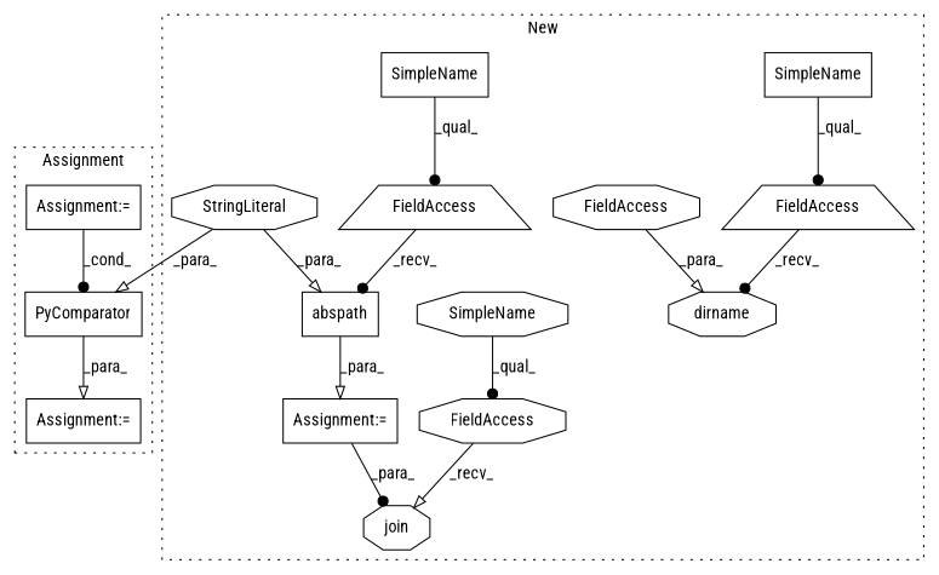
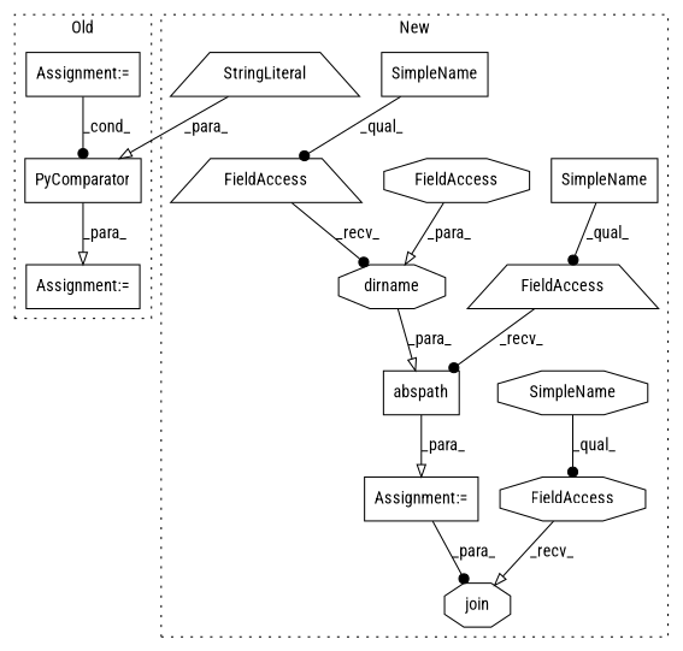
  digraph {
    fontname="Roboto Condensed"
    node [a=22 fontname="Roboto Condensed" l=7 s=3356 shape=box]
    edge [arrowhead=dot fontname="Roboto Condensed"]
    n1 [a=113 l=36 label=PyComparator]
    n2 [a=7 l=36 label="Assignment:="]
    n3 [a=7 l=16 label="Assignment:=" s=3255]
    n4 [a=32 l="8,1" label=abspath s="1803,1836"]
    n5 [label=FieldAccess s=1795 shape=trapezium]
    n6 [a=32 l="5,1" label=join s="2904,2937" shape=octagon]
-   n7 [a=45 l=19 label=StringLiteral s=2918 shape=octagon]
+   n7 [a=45 l=19 label=StringLiteral s=2918 shape=trapezium]
    n8 [label=FieldAccess s=1811 shape=trapezium]
    n9 [a=32 l="8,1" label=dirname s="1819,1835" shape=octagon]
    n10 [label=FieldAccess s=2896 shape=octagon]
    n11 [l=8 label=FieldAccess s=1827 shape=octagon]
    n12 [a=7 l=1 label="Assignment:=" s=1781]
    n13 [a=42 l=2 label=SimpleName s=1795]
    n14 [a=42 l=2 label=SimpleName s=2896 shape=octagon]
    n15 [a=42 l=2 label=SimpleName s=1811]
    subgraph cluster_1 {
-     label=Assignment
+     label=Old
      style=dotted
      n1
      n2
      n3
    }
    subgraph cluster_2 {
      label=New
      style=dotted
      n4
      n5
      n6
      n7
      n8
      n9
      n10
      n11
      n12
      n13
      n14
      n15
    }
    n1 -> n3 [arrowhead=onormal label=_para_]
    n2 -> n1 [label=_cond_]
    n4 -> n12 [arrowhead=onormal label=_para_]
    n5 -> n4 [label=_recv_]
    n7 -> n1 [arrowhead=onormal label=_para_]
    n8 -> n9 [label=_recv_]
-   n7 -> n4 [arrowhead=onormal label=_para_]
+   n9 -> n4 [arrowhead=onormal label=_para_]
    n10 -> n6 [arrowhead=onormal label=_recv_]
    n11 -> n9 [arrowhead=onormal label=_para_]
    n12 -> n6 [label=_para_]
    n13 -> n5 [label=_qual_]
    n14 -> n10 [label=_qual_]
    n15 -> n8 [label=_qual_]
  }
